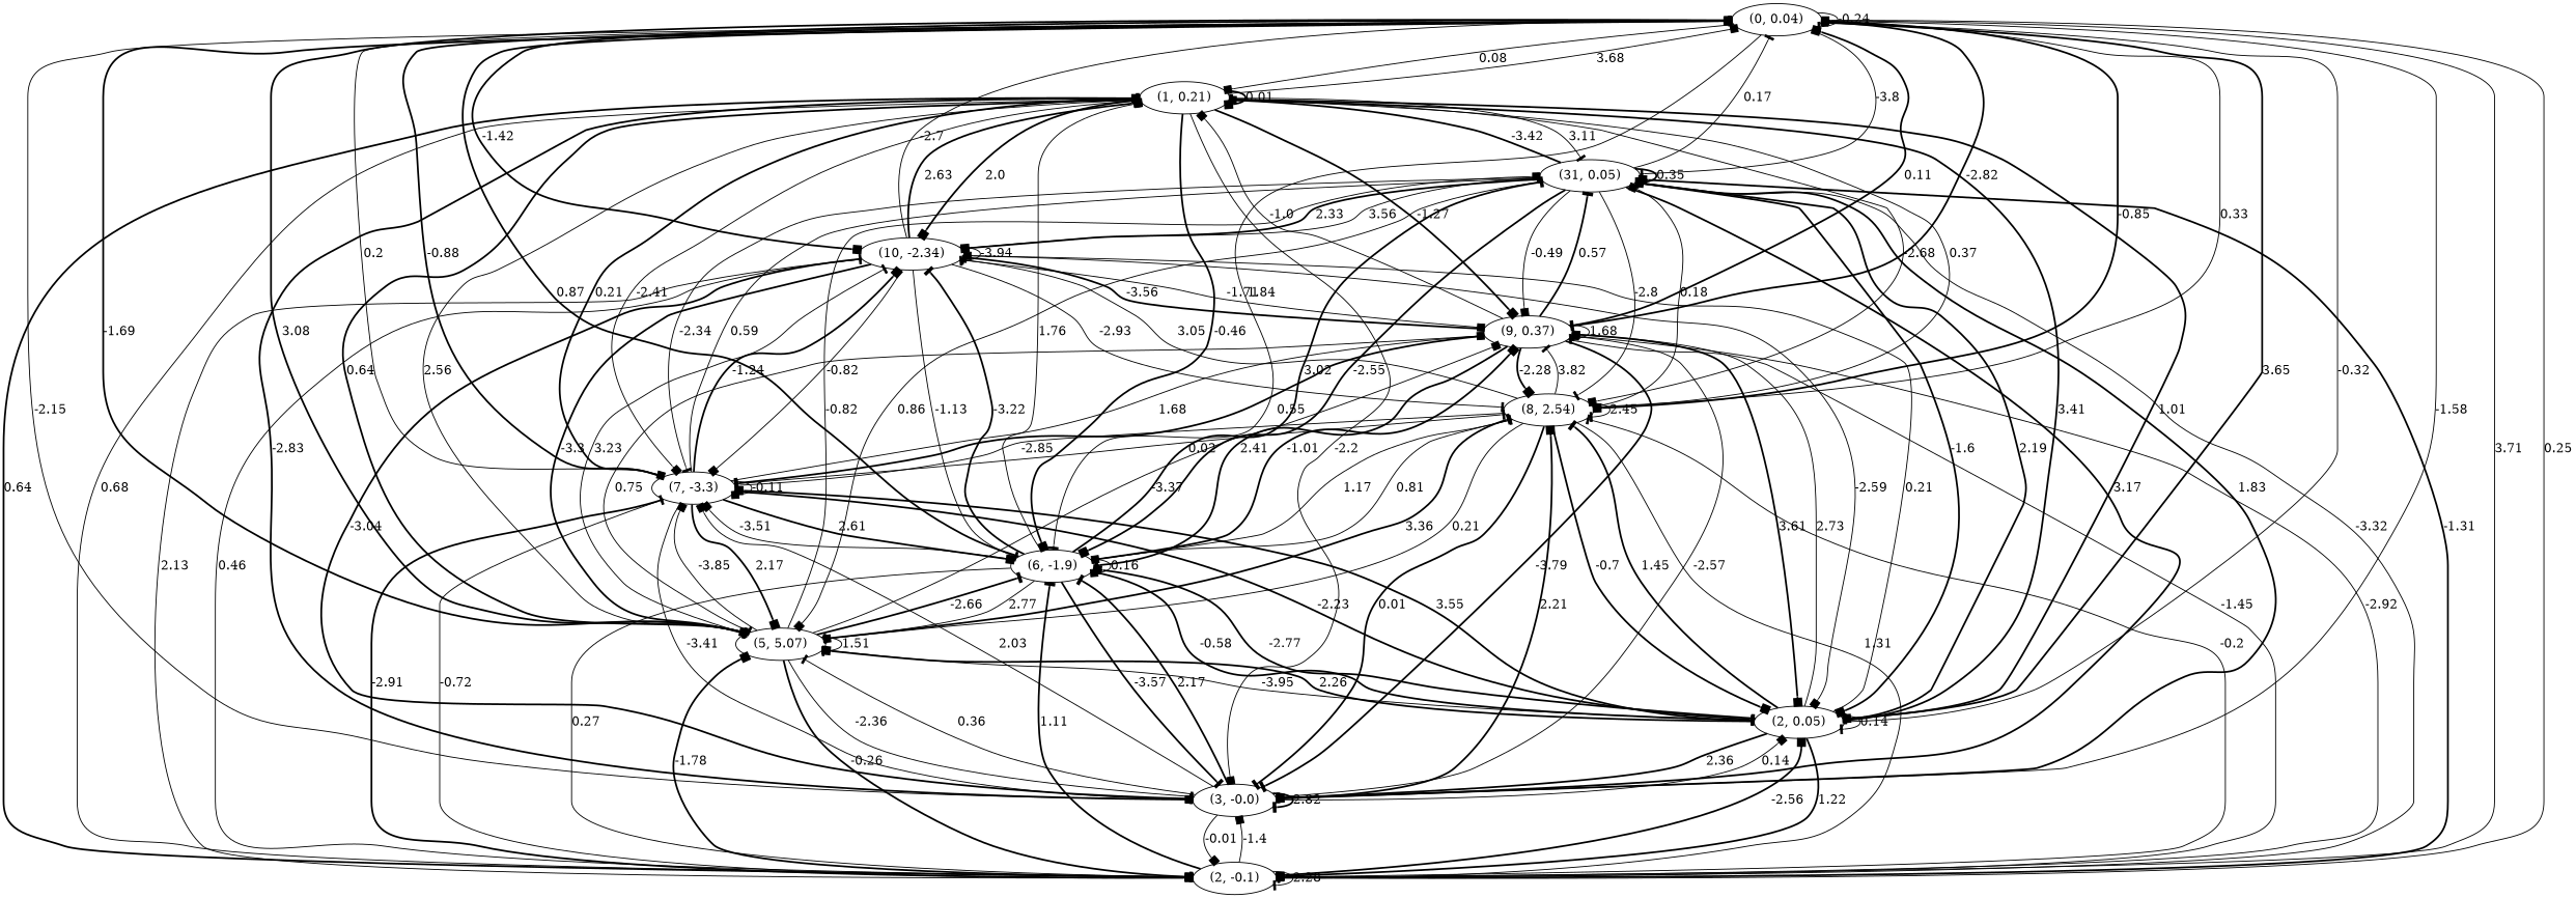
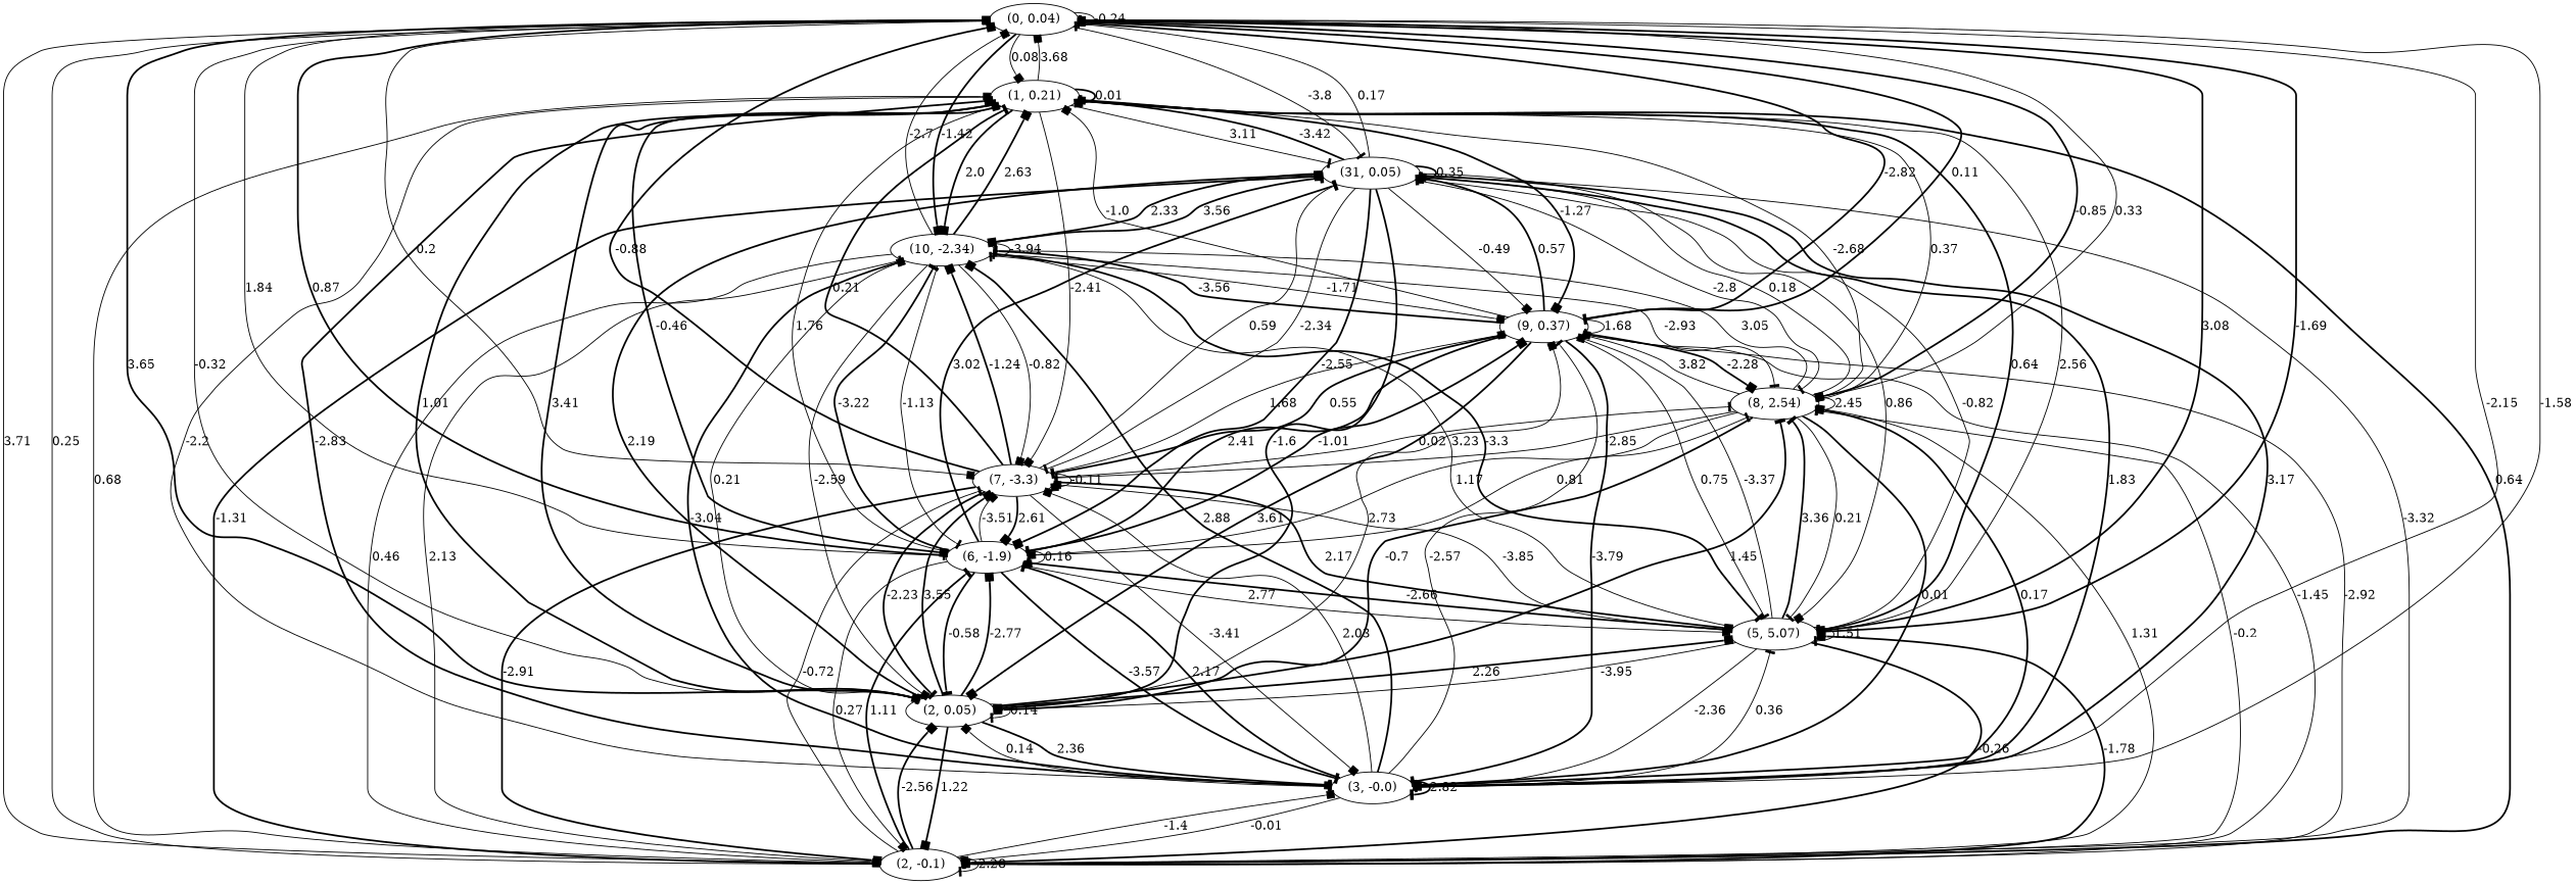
  digraph {
    edge [arrowhead=box style=solid]
    n1 [label="(0, 0.04)"]
    n2 [label="(1, 0.21)"]
    n3 [label="(2, -0.1)"]
    n4 [label="(3, -0.0)"]
    n5 [label="(2, 0.05)"]
    n6 [label="(5, 5.07)"]
    n7 [label="(6, -1.9)"]
    n8 [label="(7, -3.3)"]
    n9 [label="(8, 2.54)"]
    n10 [label="(9, 0.37)"]
    n11 [label="(10, -2.34)"]
    n12 [label="(31, 0.05)"]
    n1 -> n1 [arrowhead=tee label=-0.24]
    n1 -> n2 [label=0.08]
    n1 -> n3 [label=3.71]
    n1 -> n4 [label=-2.15]
    n1 -> n5 [label=3.65 style=bold]
    n1 -> n6 [label=3.08 style=bold]
    n1 -> n7 [arrowhead=tee label=1.84]
    n1 -> n8 [label=0.2]
    n1 -> n9 [label=-0.85 style=bold]
    n1 -> n10 [arrowhead=tee label=-2.82 style=bold]
    n1 -> n11 [label=-1.42 style=bold]
    n1 -> n12 [arrowhead=tee label=-3.8]
    n2 -> n1 [label=3.68]
    n2 -> n2 [label=0.01 style=bold]
    n2 -> n3 [arrowhead=tee label=0.64 style=bold]
    n2 -> n4 [label=-2.2]
    n2 -> n5 [arrowhead=tee label=1.01 style=bold]
    n2 -> n6 [arrowhead=tee label=0.64 style=bold]
    n2 -> n7 [label=-0.46 style=bold]
    n2 -> n8 [label=-2.41]
    n2 -> n9 [label=-2.68]
    n2 -> n10 [label=-1.27 style=bold]
    n2 -> n11 [label=2.0 style=bold]
    n2 -> n12 [arrowhead=tee label=3.11]
    n3 -> n1 [label=0.25]
    n3 -> n2 [label=0.68]
    n3 -> n3 [arrowhead=tee label=2.28]
    n3 -> n4 [label=-1.4]
    n3 -> n5 [label=-2.56 style=bold]
    n3 -> n6 [label=-1.78 style=bold]
    n3 -> n7 [arrowhead=tee label=1.11 style=bold]
    n3 -> n8 [arrowhead=tee label=-0.72]
    n3 -> n9 [arrowhead=tee label=-0.2]
    n3 -> n10 [label=-2.92]
    n3 -> n11 [arrowhead=tee label=2.13]
    n3 -> n12 [label=-1.31 style=bold]
    n4 -> n1 [label=-1.58]
    n4 -> n2 [label=-2.83 style=bold]
    n4 -> n3 [label=-0.01]
    n4 -> n4 [arrowhead=tee label=2.82 style=bold]
    n4 -> n5 [label=0.14]
    n4 -> n6 [arrowhead=tee label=0.36]
    n4 -> n7 [arrowhead=tee label=2.17 style=bold]
    n4 -> n8 [label=2.03]
-   n4 -> n9 [label=2.21 style=bold]
+   n4 -> n9 [label=0.17 style=bold]
    n4 -> n10 [arrowhead=tee label=-2.57]
+   n4 -> n11 [label=2.88 style=bold]
    n4 -> n12 [arrowhead=tee label=1.83 style=bold]
    n5 -> n1 [label=-0.32]
    n5 -> n2 [arrowhead=tee label=3.41 style=bold]
    n5 -> n3 [label=1.22 style=bold]
    n5 -> n4 [arrowhead=tee label=2.36 style=bold]
    n5 -> n5 [arrowhead=tee label=0.14]
    n5 -> n6 [label=2.26 style=bold]
    n5 -> n7 [label=-2.77 style=bold]
    n5 -> n8 [label=3.55 style=bold]
    n5 -> n9 [arrowhead=tee label=1.45 style=bold]
    n5 -> n10 [label=2.73]
    n5 -> n11 [label=0.21]
    n5 -> n12 [label=2.19 style=bold]
    n6 -> n1 [arrowhead=tee label=-1.69 style=bold]
    n6 -> n2 [arrowhead=tee label=2.56]
    n6 -> n3 [label=-0.26 style=bold]
    n6 -> n4 [arrowhead=tee label=-2.36]
    n6 -> n5 [arrowhead=tee label=-3.95]
    n6 -> n6 [arrowhead=tee label=1.51]
    n6 -> n7 [arrowhead=tee label=-2.66 style=bold]
    n6 -> n8 [label=-3.85]
    n6 -> n9 [arrowhead=tee label=3.36 style=bold]
    n6 -> n10 [label=-3.37]
    n6 -> n11 [arrowhead=tee label=3.23]
    n6 -> n12 [label=-0.82]
    n7 -> n1 [label=0.87 style=bold]
    n7 -> n2 [label=1.76]
    n7 -> n3 [label=0.27]
    n7 -> n4 [arrowhead=tee label=-3.57 style=bold]
    n7 -> n5 [arrowhead=tee label=-0.58 style=bold]
    n7 -> n6 [label=2.77]
    n7 -> n7 [label=0.16]
    n7 -> n8 [label=-3.51]
    n7 -> n9 [arrowhead=tee label=0.81]
    n7 -> n10 [label=-1.01 style=bold]
    n7 -> n11 [arrowhead=tee label=-3.22 style=bold]
    n7 -> n12 [arrowhead=tee label=3.02 style=bold]
    n8 -> n1 [label=-0.88 style=bold]
    n8 -> n2 [arrowhead=tee label=0.21 style=bold]
    n8 -> n3 [label=-2.91 style=bold]
    n8 -> n4 [label=-3.41]
    n8 -> n5 [arrowhead=tee label=-2.23 style=bold]
    n8 -> n6 [label=2.17 style=bold]
    n8 -> n7 [label=2.61 style=bold]
    n8 -> n8 [label=-0.11]
    n8 -> n9 [arrowhead=tee label=0.02]
    n8 -> n10 [label=1.68]
    n8 -> n11 [label=-1.24 style=bold]
    n8 -> n12 [arrowhead=tee label=0.59]
    n9 -> n1 [arrowhead=tee label=0.33]
    n9 -> n2 [label=0.37]
    n9 -> n3 [arrowhead=tee label=1.31]
    n9 -> n4 [arrowhead=tee label=0.01 style=bold]
    n9 -> n5 [label=-0.7 style=bold]
    n9 -> n6 [arrowhead=tee label=0.21]
    n9 -> n7 [label=1.17]
    n9 -> n8 [arrowhead=tee label=-2.85]
    n9 -> n9 [arrowhead=tee label=2.45]
    n9 -> n10 [arrowhead=tee label=3.82]
    n9 -> n11 [arrowhead=tee label=3.05]
    n9 -> n12 [label=0.18]
    n10 -> n1 [label=0.11 style=bold]
    n10 -> n2 [label=-1.0]
    n10 -> n3 [label=-1.45]
    n10 -> n4 [arrowhead=tee label=-3.79 style=bold]
    n10 -> n5 [label=3.61 style=bold]
    n10 -> n6 [arrowhead=tee label=0.75]
    n10 -> n7 [arrowhead=tee label=2.41 style=bold]
    n10 -> n8 [arrowhead=tee label=0.55 style=bold]
    n10 -> n9 [label=-2.28 style=bold]
    n10 -> n10 [arrowhead=tee label=1.68]
    n10 -> n11 [arrowhead=tee label=-3.56 style=bold]
    n10 -> n12 [arrowhead=tee label=0.57 style=bold]
    n11 -> n1 [label=-2.7]
    n11 -> n2 [label=2.63 style=bold]
    n11 -> n3 [label=0.46]
    n11 -> n4 [arrowhead=tee label=-3.04 style=bold]
    n11 -> n5 [label=-2.59]
    n11 -> n6 [arrowhead=tee label=-3.3 style=bold]
    n11 -> n7 [arrowhead=tee label=-1.13]
    n11 -> n8 [label=-0.82]
    n11 -> n9 [arrowhead=tee label=-2.93]
    n11 -> n10 [label=-1.71]
    n11 -> n11 [arrowhead=tee label=-3.94]
-   n11 -> n12 [arrowhead=tee label=3.56]
+   n11 -> n12 [arrowhead=tee label=3.56 style=bold]
    n12 -> n1 [arrowhead=tee label=0.17]
    n12 -> n2 [arrowhead=tee label=-3.42 style=bold]
    n12 -> n3 [arrowhead=tee label=-3.32]
    n12 -> n4 [label=3.17 style=bold]
    n12 -> n5 [label=-1.6 style=bold]
    n12 -> n6 [label=0.86]
    n12 -> n7 [label=-2.55 style=bold]
    n12 -> n8 [arrowhead=tee label=-2.34]
    n12 -> n9 [arrowhead=tee label=-2.8]
    n12 -> n10 [label=-0.49]
    n12 -> n11 [label=2.33 style=bold]
    n12 -> n12 [arrowhead=tee label=0.35 style=bold]
  }
